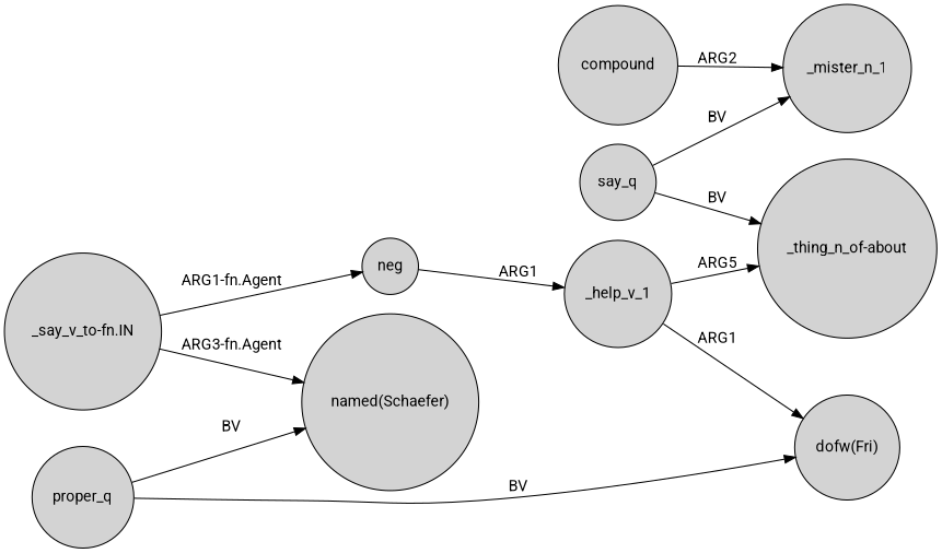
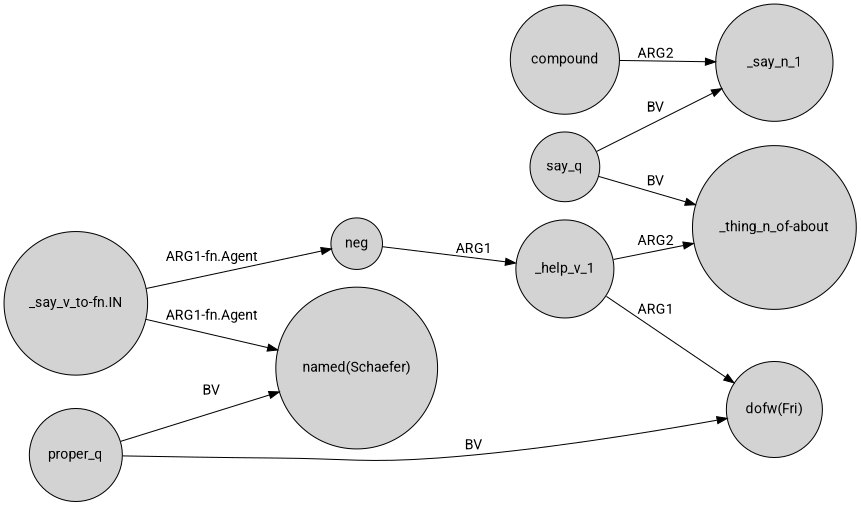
  digraph {
    fontname=Roboto
    rankdir=LR
    node [fontname=Roboto shape=circle style=filled]
    edge [fontname=Roboto]
    n1 [label=say_q]
-   _mister_n_1
+   _mister_n_1 [label=_say_n_1]
    "_thing_n_of-about"
    _help_v_1
    "dofw(Fri)"
    "_say_v_to-fn.IN"
    neg
    "named(Schaefer)"
    proper_q
    compound
    n1 -> _mister_n_1 [label=BV]
    n1 -> "_thing_n_of-about" [label=BV]
-   _help_v_1 -> "_thing_n_of-about" [label=ARG5]
+   _help_v_1 -> "_thing_n_of-about" [label=ARG2]
    _help_v_1 -> "dofw(Fri)" [label=ARG1]
    "_say_v_to-fn.IN" -> neg [label="ARG1-fn.Agent"]
-   "_say_v_to-fn.IN" -> "named(Schaefer)" [label="ARG3-fn.Agent"]
+   "_say_v_to-fn.IN" -> "named(Schaefer)" [label="ARG1-fn.Agent"]
    neg -> _help_v_1 [label=ARG1]
    proper_q -> "dofw(Fri)" [label=BV]
    proper_q -> "named(Schaefer)" [label=BV]
    compound -> _mister_n_1 [label=ARG2]
  }
